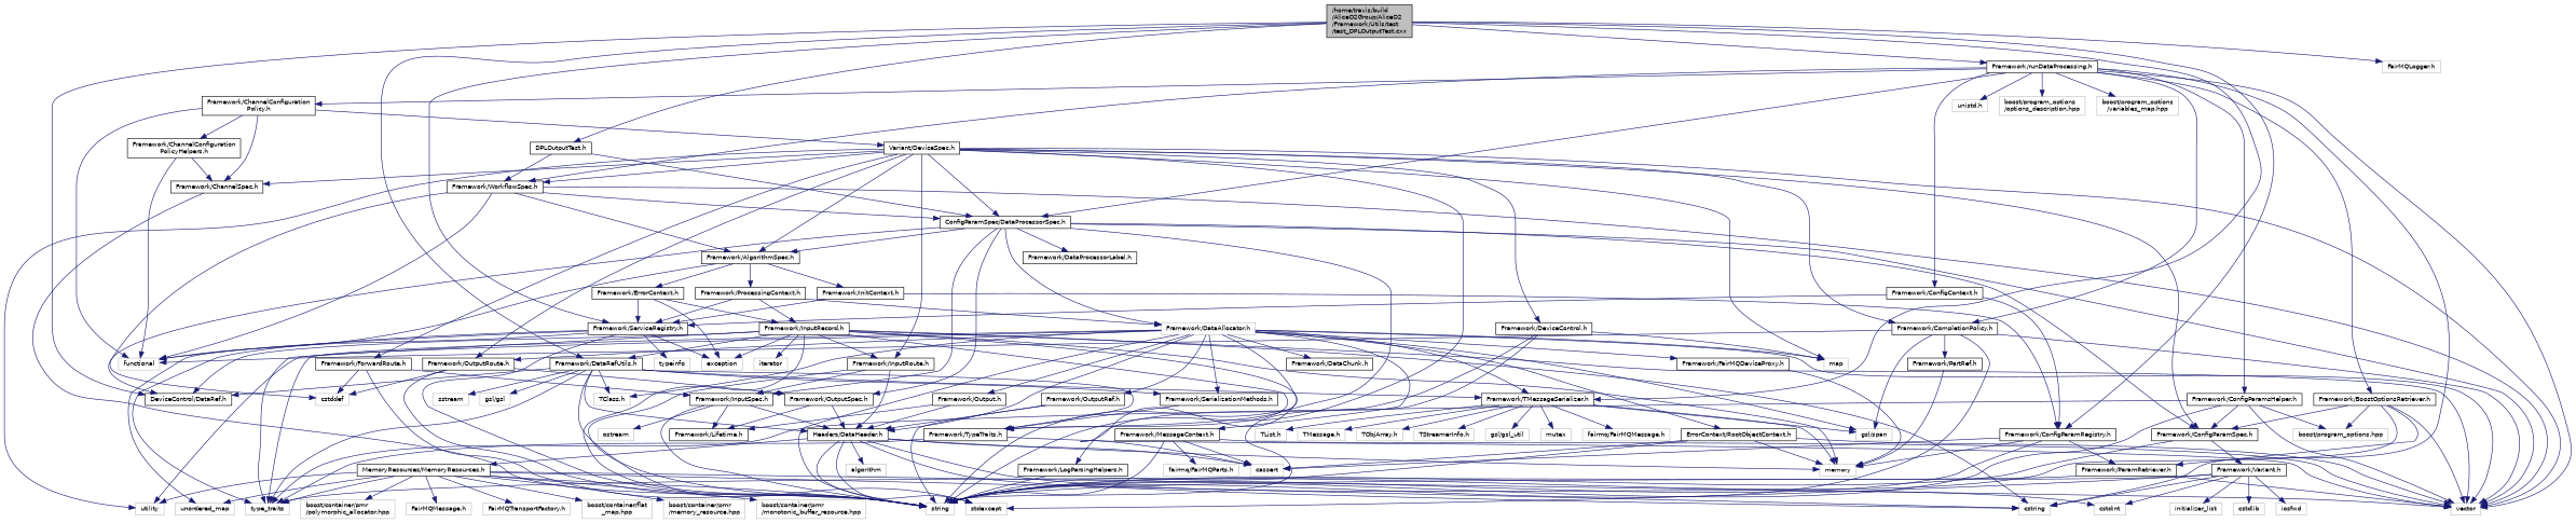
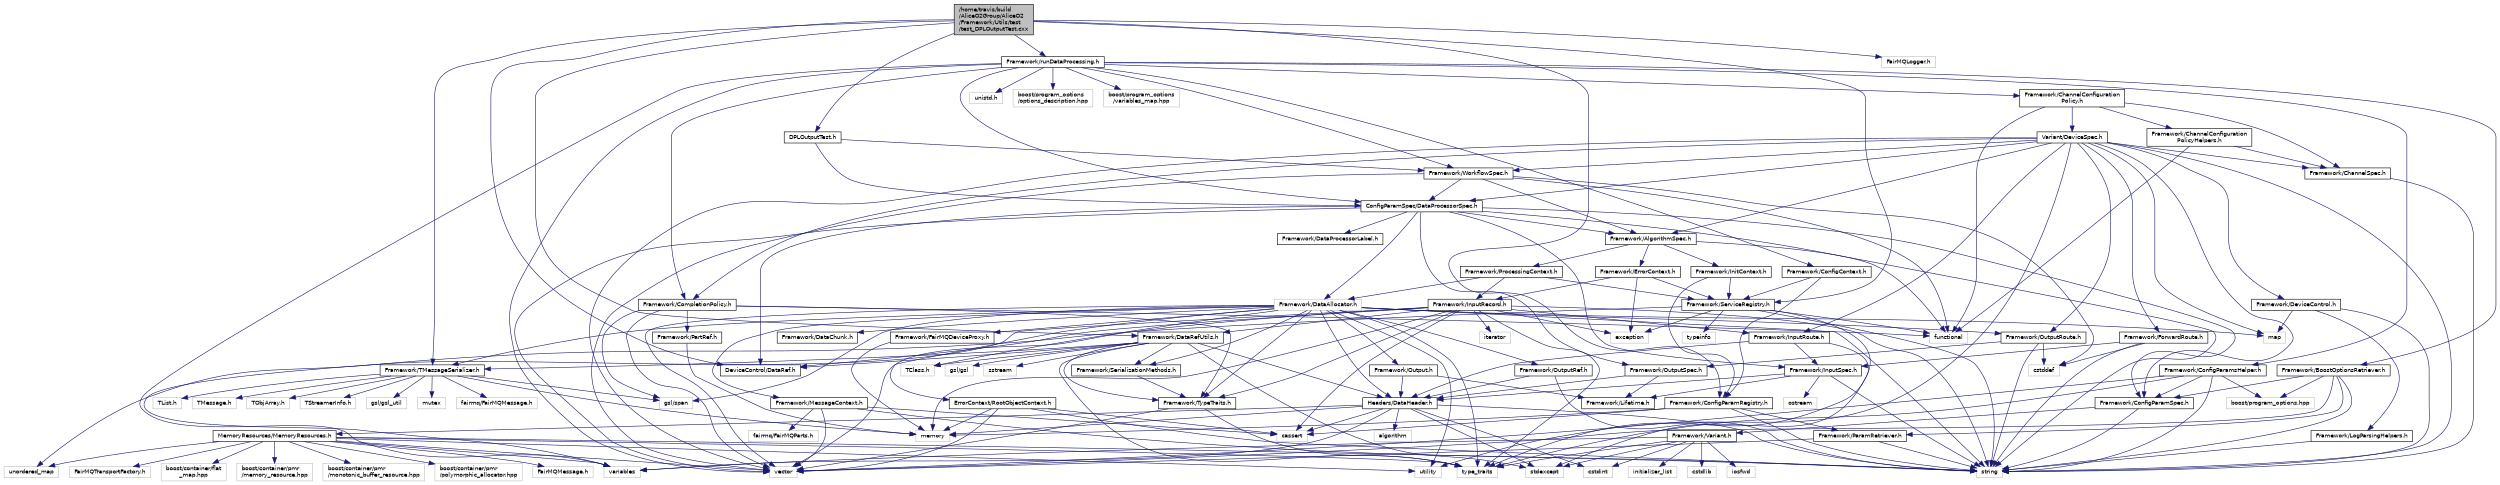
  digraph {
    node [color=black fontname=Helvetica fontsize=10 shape=record]
    edge [color=midnightblue fontname=Helvetica fontsize=10 labelfontname=Helvetica labelfontsize=10 style=solid]
    n1 [fillcolor=grey75 fontcolor=black height=0.2 label="/home/travis/build\l/AliceO2Group/AliceO2\l/Framework/Utils/test\l/test_DPLOutputTest.cxx" style=filled width=0.4]
    n2 [height=0.2 label="Framework/DataRefUtils.h" width=0.4]
    n3 [height=0.2 label="DeviceControl/DataRef.h" width=0.4]
    n4 [height=0.2 label="Framework/TMessageSerializer.h" width=0.4]
    n5 [height=0.2 label="Framework/ServiceRegistry.h" width=0.4]
    n6 [height=0.2 label="Framework/runDataProcessing.h" width=0.4]
    n7 [height=0.2 label="Framework/ConfigParamRegistry.h" width=0.4]
    n8 [height=0.2 label="DPLOutputTest.h" width=0.4]
    n9 [color=grey75 height=0.2 label="FairMQLogger.h" width=0.4]
    n10 [height=0.2 label="Headers/DataHeader.h" width=0.4]
    n11 [color=grey75 height=0.2 label=stdexcept width=0.4]
    n12 [color=grey75 height=0.2 label=type_traits width=0.4]
    n13 [height=0.2 label="Framework/SerializationMethods.h" width=0.4]
    n14 [height=0.2 label="Framework/TypeTraits.h" width=0.4]
    n15 [color=grey75 height=0.2 label="TClass.h" width=0.4]
    n16 [color=grey75 height=0.2 label=sstream width=0.4]
    n17 [color=grey75 height=0.2 label="gsl/gsl" width=0.4]
    n18 [color=grey75 height=0.2 label=memory width=0.4]
    n19 [color=grey75 height=0.2 label="fairmq/FairMQMessage.h" width=0.4]
    n20 [color=grey75 height=0.2 label="TList.h" width=0.4]
    n21 [color=grey75 height=0.2 label="TMessage.h" width=0.4]
    n22 [color=grey75 height=0.2 label="TObjArray.h" width=0.4]
    n23 [color=grey75 height=0.2 label="TStreamerInfo.h" width=0.4]
    n24 [color=grey75 height=0.2 label="gsl/gsl_util" width=0.4]
    n25 [color=grey75 height=0.2 label="gsl/span" width=0.4]
    n26 [color=grey75 height=0.2 label=mutex width=0.4]
    n27 [color=grey75 height=0.2 label=string width=0.4]
    n28 [color=grey75 height=0.2 label=unordered_map width=0.4]
    n29 [color=grey75 height=0.2 label=exception width=0.4]
    n30 [color=grey75 height=0.2 label=functional width=0.4]
    n31 [color=grey75 height=0.2 label=typeinfo width=0.4]
-   n32 [color=grey75 height=0.2 label=cstring width=0.4]
+   n32 [color=grey75 height=0.2 label=variables width=0.4]
    n33 [color=grey75 height=0.2 label=vector width=0.4]
    n34 [color=grey75 height=0.2 label="unistd.h" width=0.4]
    n35 [height=0.2 label="Framework/ChannelConfiguration\lPolicy.h" width=0.4]
    n36 [height=0.2 label="Framework/WorkflowSpec.h" width=0.4]
    n37 [height=0.2 label="ConfigParamSpec/DataProcessorSpec.h" width=0.4]
    n38 [height=0.2 label="Framework/CompletionPolicy.h" width=0.4]
    n39 [height=0.2 label="Framework/ConfigParamsHelper.h" width=0.4]
    n40 [height=0.2 label="Framework/ConfigContext.h" width=0.4]
    n41 [height=0.2 label="Framework/BoostOptionsRetriever.h" width=0.4]
    n42 [color=grey75 height=0.2 label="boost/program_options\l/options_description.hpp" width=0.4]
    n43 [color=grey75 height=0.2 label="boost/program_options\l/variables_map.hpp" width=0.4]
    n44 [color=grey75 height=0.2 label=cassert width=0.4]
    n45 [height=0.2 label="Framework/ParamRetriever.h" width=0.4]
    n46 [color=grey75 height=0.2 label=cstdint width=0.4]
    n47 [color=grey75 height=0.2 label=algorithm width=0.4]
    n48 [height=0.2 label="MemoryResources/MemoryResources.h" width=0.4]
    n49 [color=grey75 height=0.2 label="boost/container/flat\l_map.hpp" width=0.4]
    n50 [color=grey75 height=0.2 label="boost/container/pmr\l/memory_resource.hpp" width=0.4]
    n51 [color=grey75 height=0.2 label="boost/container/pmr\l/monotonic_buffer_resource.hpp" width=0.4]
    n52 [color=grey75 height=0.2 label="boost/container/pmr\l/polymorphic_allocator.hpp" width=0.4]
    n53 [color=grey75 height=0.2 label=utility width=0.4]
    n54 [color=grey75 height=0.2 label="FairMQMessage.h" width=0.4]
    n55 [color=grey75 height=0.2 label="FairMQTransportFactory.h" width=0.4]
    n56 [height=0.2 label="Framework/ChannelConfiguration\lPolicyHelpers.h" width=0.4]
    n57 [height=0.2 label="Framework/ChannelSpec.h" width=0.4]
    n58 [height=0.2 label="Variant/DeviceSpec.h" width=0.4]
    n59 [height=0.2 label="Framework/AlgorithmSpec.h" width=0.4]
    n60 [color=grey75 height=0.2 label=cstddef width=0.4]
    n61 [height=0.2 label="Framework/ConfigParamSpec.h" width=0.4]
    n62 [height=0.2 label="Framework/InputSpec.h" width=0.4]
    n63 [color=grey75 height=0.2 label="Framework/DataAllocator.h" width=0.4]
    n64 [height=0.2 label="Framework/OutputSpec.h" width=0.4]
    n65 [height=0.2 label="Framework/DataProcessorLabel.h" width=0.4]
    n66 [height=0.2 label="Framework/PartRef.h" width=0.4]
    n67 [color=grey75 height=0.2 label="boost/program_options.hpp" width=0.4]
    n68 [height=0.2 label="Framework/InputRoute.h" width=0.4]
    n69 [height=0.2 label="Framework/OutputRoute.h" width=0.4]
    n70 [color=grey75 height=0.2 label=map width=0.4]
    n71 [height=0.2 label="Framework/DeviceControl.h" width=0.4]
    n72 [height=0.2 label="Framework/ForwardRoute.h" width=0.4]
    n73 [height=0.2 label="Framework/ProcessingContext.h" width=0.4]
    n74 [height=0.2 label="Framework/ErrorContext.h" width=0.4]
    n75 [height=0.2 label="Framework/InitContext.h" width=0.4]
    n76 [height=0.2 label="Framework/Variant.h" width=0.4]
    n77 [height=0.2 label="Framework/LogParsingHelpers.h" width=0.4]
    n78 [color=grey75 height=0.2 label=ostream width=0.4]
    n79 [height=0.2 label="Framework/Lifetime.h" width=0.4]
    n80 [height=0.2 label="Framework/Output.h" width=0.4]
    n81 [height=0.2 label="Framework/OutputRef.h" width=0.4]
    n82 [height=0.2 label="Framework/DataChunk.h" width=0.4]
    n83 [height=0.2 label="Framework/FairMQDeviceProxy.h" width=0.4]
    n84 [height=0.2 label="Framework/MessageContext.h" width=0.4]
    n85 [height=0.2 label="ErrorContext/RootObjectContext.h" width=0.4]
    n86 [height=0.2 label="Framework/InputRecord.h" width=0.4]
    n87 [color=grey75 height=0.2 label=iterator width=0.4]
    n88 [color=grey75 height=0.2 label="fairmq/FairMQParts.h" width=0.4]
    n89 [color=grey75 height=0.2 label=cstdlib width=0.4]
    n90 [color=grey75 height=0.2 label=iosfwd width=0.4]
    n91 [color=grey75 height=0.2 label=initializer_list width=0.4]
    n1 -> n2
    n1 -> n3
    n1 -> n4
    n1 -> n5
    n1 -> n6
    n1 -> n7
    n1 -> n8
    n1 -> n9
    n2 -> n3
    n2 -> n4
    n2 -> n10
    n2 -> n11
    n2 -> n12
    n2 -> n13
    n2 -> n14
    n2 -> n15
    n2 -> n16
    n2 -> n17
    n4 -> n18
    n4 -> n19
    n4 -> n20
    n4 -> n21
    n4 -> n22
    n4 -> n23
    n4 -> n24
    n4 -> n25
    n4 -> n26
    n5 -> n12
    n5 -> n27
    n5 -> n28
    n5 -> n29
    n5 -> n30
    n5 -> n31
    n6 -> n32
    n6 -> n33
    n6 -> n34
    n6 -> n35
    n6 -> n36
    n6 -> n37
    n6 -> n38
    n6 -> n39
    n6 -> n40
    n6 -> n41
    n6 -> n42
    n6 -> n43
    n7 -> n18
    n7 -> n27
    n7 -> n44
    n7 -> n45
    n8 -> n36
    n8 -> n37
    n10 -> n11
    n10 -> n18
    n10 -> n27
    n10 -> n32
    n10 -> n44
    n10 -> n46
    n10 -> n47
    n10 -> n48
    n13 -> n14
    n14 -> n12
    n14 -> n33
    n35 -> n30
    n35 -> n56
    n35 -> n57
    n35 -> n58
    n36 -> n30
    n36 -> n33
    n36 -> n37
    n36 -> n59
    n36 -> n60
    n37 -> n3
    n37 -> n27
    n37 -> n33
    n37 -> n59
    n37 -> n61
    n37 -> n62
    n37 -> n63
    n37 -> n64
    n37 -> n65
    n38 -> n25
-   n38 -> n27
+   n38 -> n14
    n38 -> n30
    n38 -> n33
    n38 -> n66
    n39 -> n12
    n39 -> n27
    n39 -> n33
    n39 -> n61
    n39 -> n67
    n40 -> n5
    n40 -> n7
    n41 -> n27
    n41 -> n33
    n41 -> n45
    n41 -> n61
    n41 -> n67
    n45 -> n27
    n45 -> n33
    n48 -> n12
    n48 -> n27
    n48 -> n28
    n48 -> n32
    n48 -> n33
    n48 -> n49
    n48 -> n50
    n48 -> n51
    n48 -> n52
    n48 -> n53
    n48 -> n54
    n48 -> n55
    n56 -> n30
    n56 -> n57
    n57 -> n27
    n58 -> n27
    n58 -> n33
    n58 -> n36
    n58 -> n37
    n58 -> n38
    n58 -> n53
    n58 -> n57
    n58 -> n59
    n58 -> n61
    n58 -> n68
    n58 -> n69
    n58 -> n70
    n58 -> n71
    n58 -> n72
    n59 -> n30
    n59 -> n73
    n59 -> n74
    n59 -> n75
    n61 -> n27
    n61 -> n76
    n62 -> n10
    n62 -> n27
    n62 -> n78
    n62 -> n79
    n63 -> n4
    n63 -> n10
    n63 -> n12
    n63 -> n13
    n63 -> n14
    n63 -> n15
    n63 -> n25
    n63 -> n27
    n63 -> n33
    n63 -> n53
    n63 -> n69
    n63 -> n70
    n63 -> n80
    n63 -> n81
    n63 -> n82
    n63 -> n83
    n63 -> n84
    n63 -> n85
    n64 -> n10
    n64 -> n79
    n66 -> n18
    n68 -> n10
-   n68 -> n27
+   n68 -> n11
    n68 -> n62
    n69 -> n27
    n69 -> n60
    n69 -> n64
    n71 -> n27
    n71 -> n70
    n71 -> n77
    n72 -> n27
    n72 -> n60
    n72 -> n62
    n73 -> n5
    n73 -> n63
    n73 -> n86
    n74 -> n5
    n74 -> n29
    n74 -> n86
    n75 -> n5
    n75 -> n7
    n76 -> n11
    n76 -> n12
    n76 -> n32
    n76 -> n46
    n76 -> n89
    n76 -> n90
    n76 -> n91
    n77 -> n27
    n80 -> n10
    n80 -> n79
    n81 -> n10
    n81 -> n27
    n83 -> n18
    n84 -> n27
    n84 -> n33
    n84 -> n44
    n84 -> n88
    n85 -> n18
    n85 -> n27
    n85 -> n33
    n85 -> n44
    n86 -> n2
    n86 -> n3
    n86 -> n12
    n86 -> n14
    n86 -> n18
    n86 -> n27
    n86 -> n29
    n86 -> n32
    n86 -> n33
    n86 -> n44
    n86 -> n68
    n86 -> n87
  }
